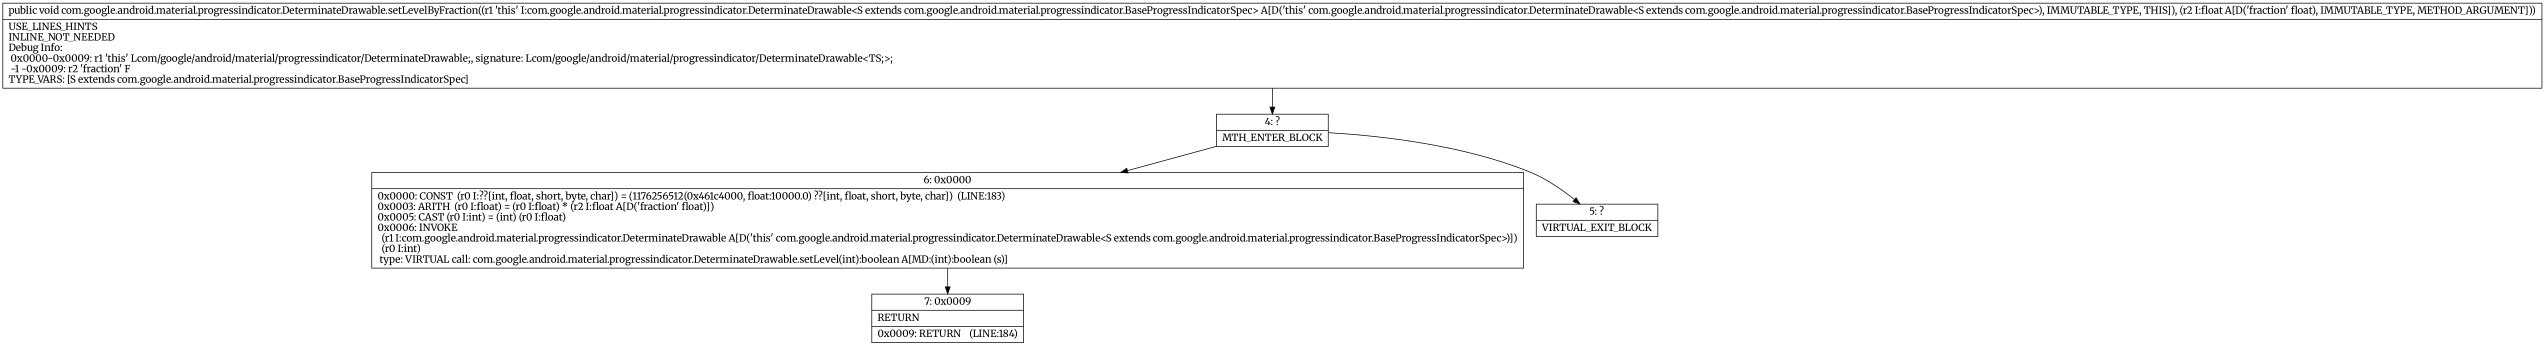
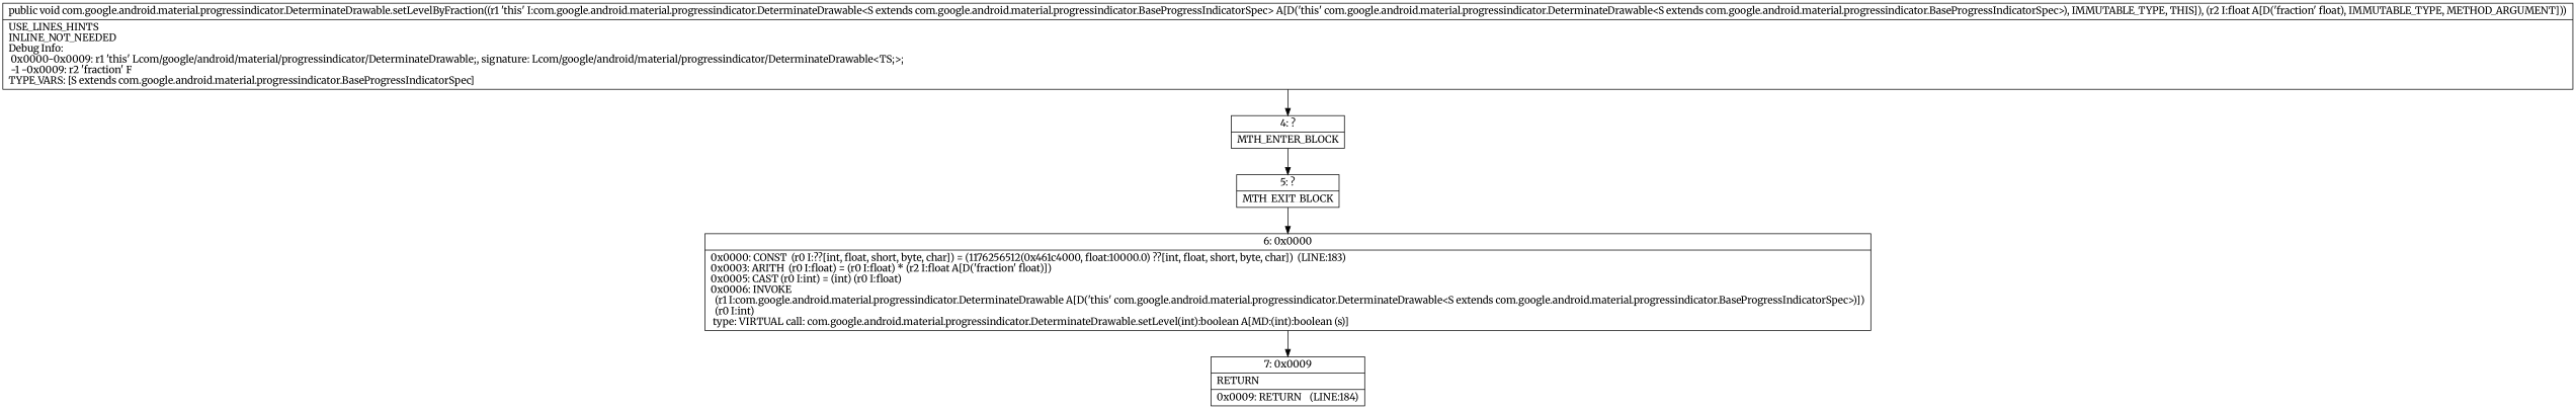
  digraph {
    fontname=Merriweather
    node [fontname=Merriweather shape=record]
    edge [fontname=Merriweather]
    n1 [label="{4\:\ ?|MTH_ENTER_BLOCK\l}"]
    n2 [label="{6\:\ 0x0000|0x0000: CONST  (r0 I:??[int, float, short, byte, char]) = (1176256512(0x461c4000, float:10000.0) ??[int, float, short, byte, char])  (LINE:183)\l0x0003: ARITH  (r0 I:float) = (r0 I:float) * (r2 I:float A[D('fraction' float)]) \l0x0005: CAST (r0 I:int) = (int) (r0 I:float) \l0x0006: INVOKE  \l  (r1 I:com.google.android.material.progressindicator.DeterminateDrawable A[D('this' com.google.android.material.progressindicator.DeterminateDrawable\<S extends com.google.android.material.progressindicator.BaseProgressIndicatorSpec\>)])\l  (r0 I:int)\l type: VIRTUAL call: com.google.android.material.progressindicator.DeterminateDrawable.setLevel(int):boolean A[MD:(int):boolean (s)]\l}"]
-   n3 [label="{5\:\ ?|VIRTUAL_EXIT_BLOCK\l}"]
+   n3 [label="{5\:\ ?|MTH_EXIT_BLOCK\l}"]
    n4 [label="{7\:\ 0x0009|RETURN\l|0x0009: RETURN    (LINE:184)\l}"]
    n5 [label="{public void com.google.android.material.progressindicator.DeterminateDrawable.setLevelByFraction((r1 'this' I:com.google.android.material.progressindicator.DeterminateDrawable\<S extends com.google.android.material.progressindicator.BaseProgressIndicatorSpec\> A[D('this' com.google.android.material.progressindicator.DeterminateDrawable\<S extends com.google.android.material.progressindicator.BaseProgressIndicatorSpec\>), IMMUTABLE_TYPE, THIS]), (r2 I:float A[D('fraction' float), IMMUTABLE_TYPE, METHOD_ARGUMENT]))  | USE_LINES_HINTS\lINLINE_NOT_NEEDED\lDebug Info:\l  0x0000\-0x0009: r1 'this' Lcom\/google\/android\/material\/progressindicator\/DeterminateDrawable;, signature: Lcom\/google\/android\/material\/progressindicator\/DeterminateDrawable\<TS;\>;\l  \-1 \-0x0009: r2 'fraction' F\lTYPE_VARS: [S extends com.google.android.material.progressindicator.BaseProgressIndicatorSpec]\l}"]
-   n1 -> n2
+   n3 -> n2
    n1 -> n3
    n2 -> n4
    n5 -> n1
  }
